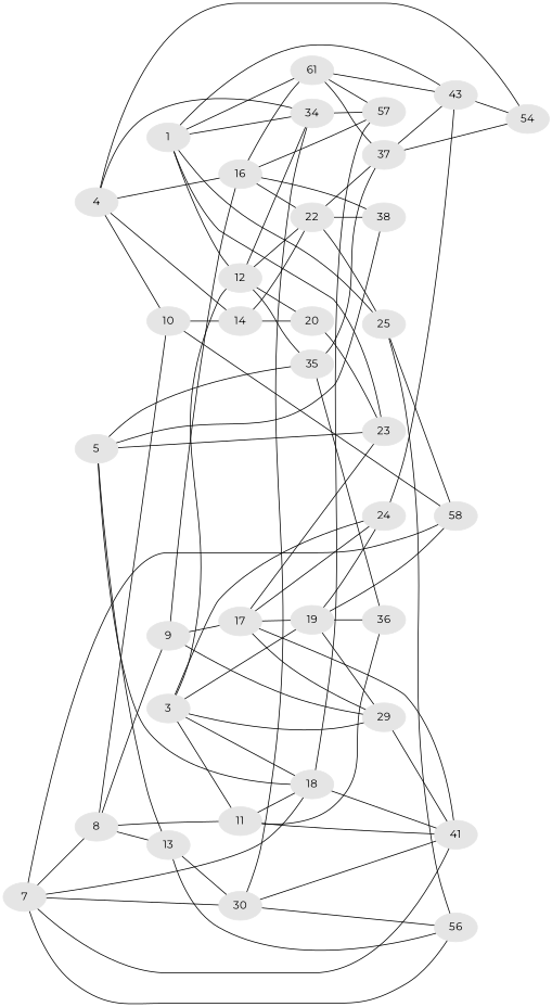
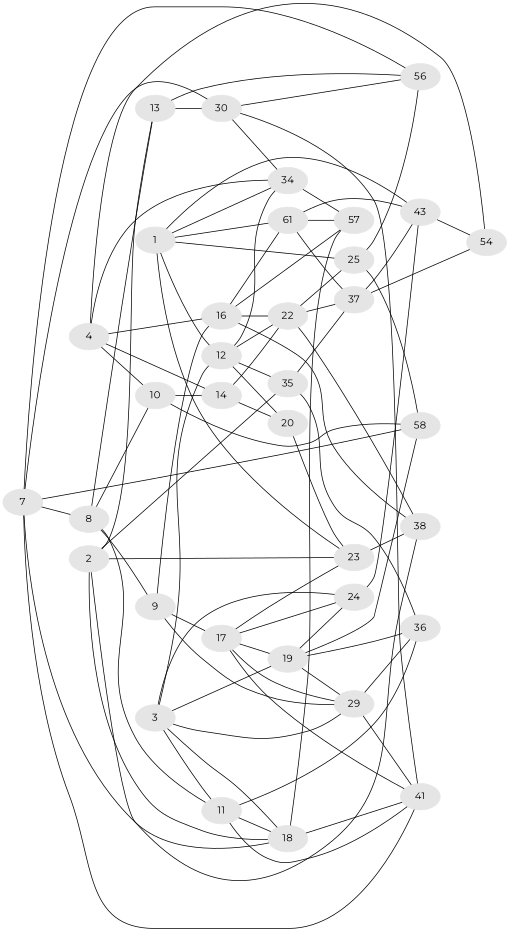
  graph {
    fontname=Montserrat
    rankdir=LR
    node [color=gray90 fontname=Montserrat style=filled]
    edge [fontname=Montserrat]
    1 [super="+55"]
    12 [super="+27"]
    n3 [label=61 super="+52"]
    23 [super="+28"]
    25
    34 [super="+40"]
    43 [super="+50"]
    35 [super="+47"]
    20
    22 [super="+53"]
    57
    37 [super="+61"]
    38
    56
    58
    54
-   2 [super="+31" label=5]
+   2 [super="+31"]
    13 [super="+51"]
    18 [super="+44"]
    30 [super="+49"]
    41 [super="+60"]
    36 [super="+42"]
    3 [super="+5"]
    11 [super="+15"]
    19 [super="+32"]
    24
    29 [super="+33"]
    4 [super="+6"]
    10 [super="+59"]
    14 [super="+45"]
    16 [super="+26"]
    7 [super="+48"]
    8 [super="+39"]
    9
    17 [super="+46"]
    1 -- 12
    1 -- n3
    1 -- 23
    1 -- 25
    1 -- 34
    1 -- 43
    12 -- 34
    12 -- 35
    12 -- 20
    12 -- 22
    n3 -- 43 [weight=2]
    n3 -- 57
    n3 -- 37
+   23 -- 38
    25 -- 56
    25 -- 58
    34 -- 57
    43 -- 54
    35 -- 37
    35 -- 36 [weight=3]
    20 -- 23
    22 -- 25
    22 -- 37
    22 -- 38
    37 -- 43
    37 -- 54 [weight=2]
    2 -- 23 [weight=2]
    2 -- 35
    2 -- 38
    2 -- 13
    2 -- 18
    13 -- 56
    13 -- 30 [weight=2]
    18 -- 57
    18 -- 41
    30 -- 34
    30 -- 56
    30 -- 41
    3 -- 12
    3 -- 18
    3 -- 11
    3 -- 19
    3 -- 24
    3 -- 29
    11 -- 18
    11 -- 41
    11 -- 36
    19 -- 58
    19 -- 36
    19 -- 24
    19 -- 29
    24 -- 43
    29 -- 41
+   29 -- 36
    4 -- 34
    4 -- 54
    4 -- 10 [weight=2]
    4 -- 14
    4 -- 16
    10 -- 58
    10 -- 14 [weight=2]
    14 -- 20 [weight=2]
    14 -- 22
    16 -- n3
    16 -- 22
    16 -- 57
    16 -- 38
    7 -- 56
    7 -- 58
    7 -- 18
    7 -- 30
    7 -- 41
    7 -- 8
    8 -- 13 [weight=2]
    8 -- 11
    8 -- 10
    8 -- 9
    9 -- 29
    9 -- 16
    9 -- 17
    17 -- 23
    17 -- 41
    17 -- 19
    17 -- 24
    17 -- 29
  }
